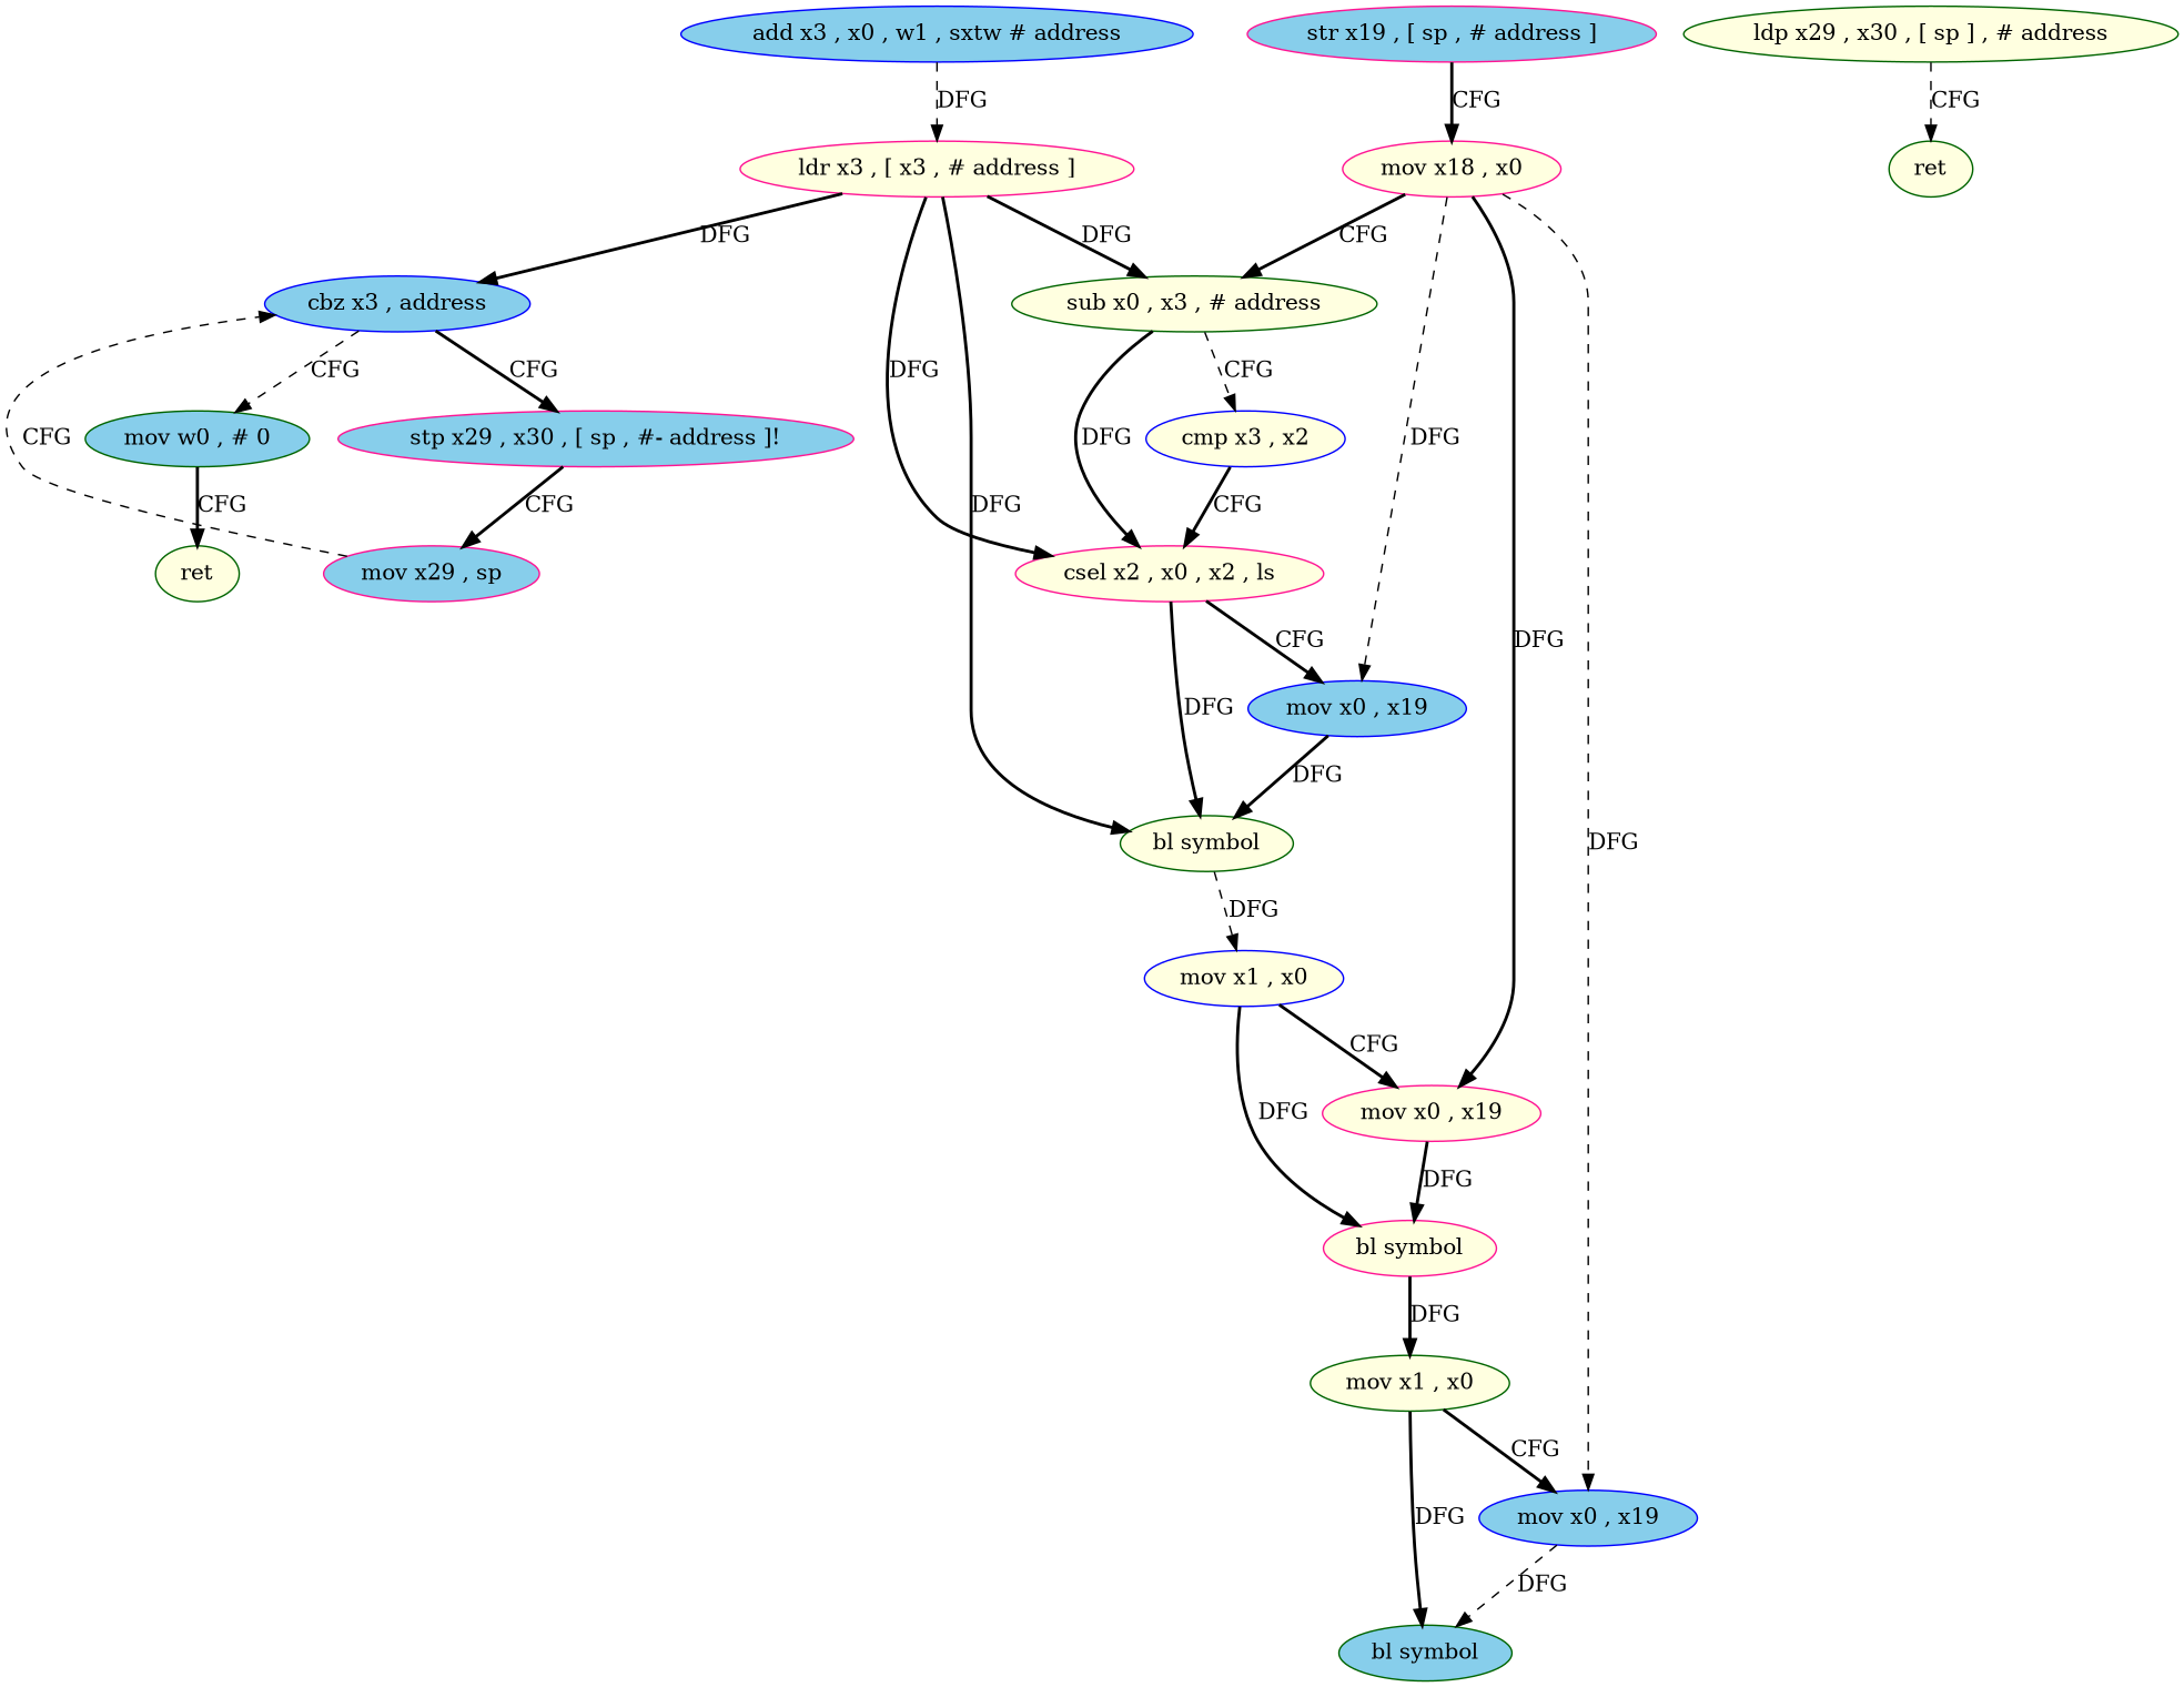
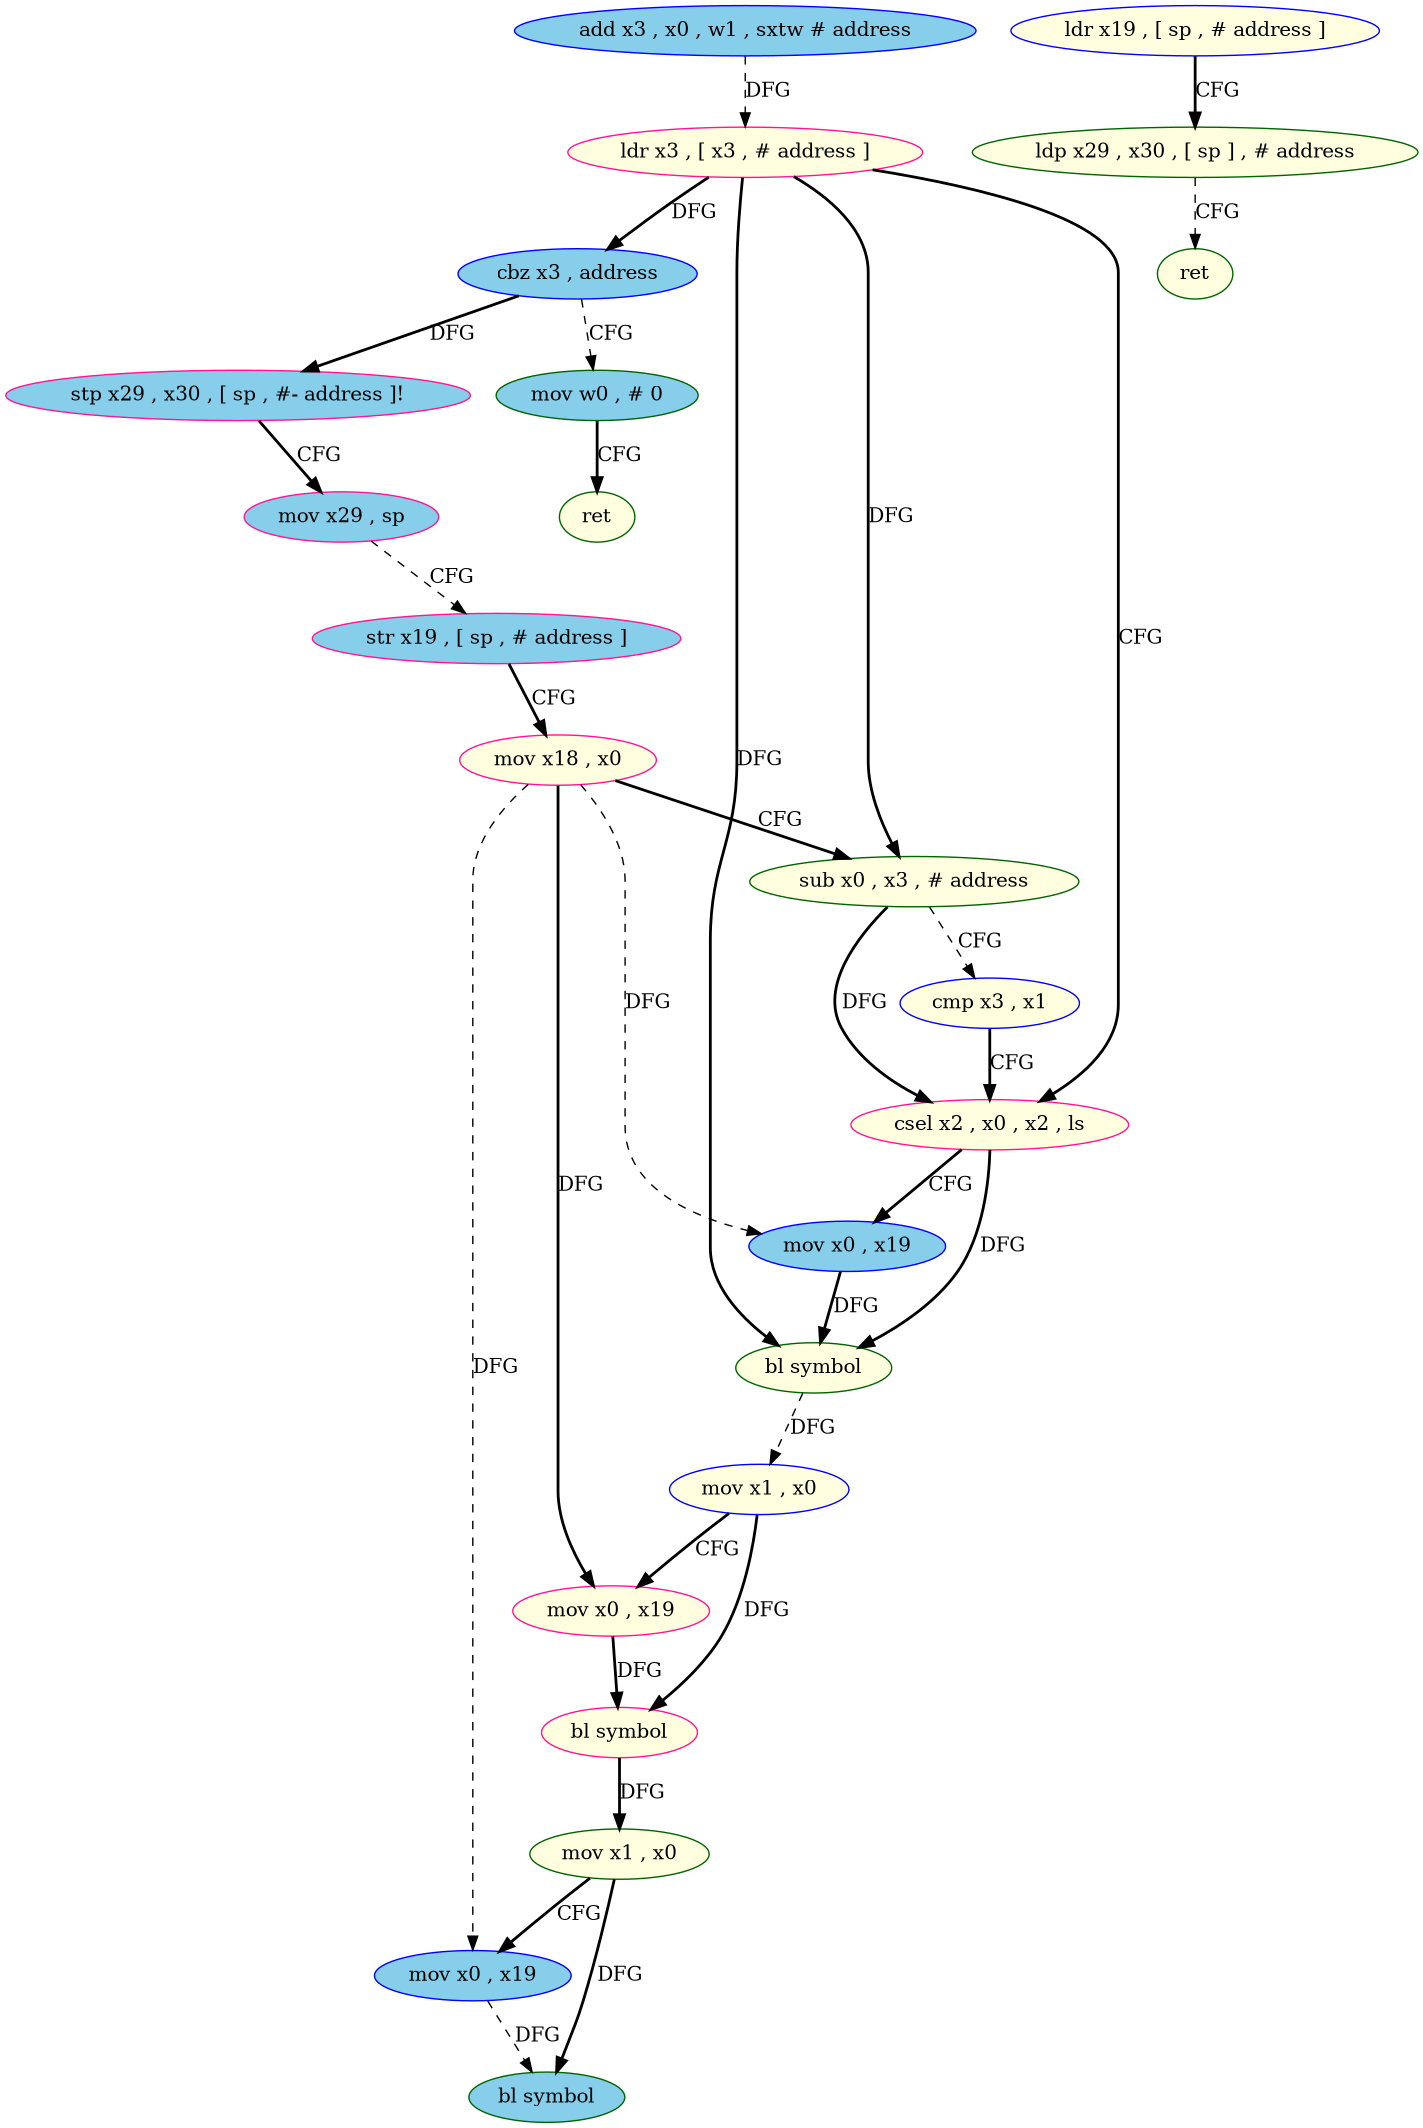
  digraph {
    node [color=deeppink fillcolor=lightyellow style=filled]
    edge [style=bold]
    n1 [color=blue fillcolor=skyblue label="add x3 , x0 , w1 , sxtw # address"]
    n2 [label="ldr x3 , [ x3 , # address ]"]
    n3 [color=blue fillcolor=skyblue label="cbz x3 , address"]
    n4 [color=darkgreen label="sub x0 , x3 , # address"]
    n5 [label="csel x2 , x0 , x2 , ls"]
    n6 [color=darkgreen label="bl symbol"]
    n7 [color=darkgreen fillcolor=skyblue label="mov w0 , # 0"]
    n8 [fillcolor=skyblue label="stp x29 , x30 , [ sp , #- address ]!"]
-   n9 [color=blue label="cmp x3 , x2"]
+   n9 [color=blue label="cmp x3 , x1"]
    n10 [color=blue fillcolor=skyblue label="mov x0 , x19"]
    n11 [color=blue label="mov x1 , x0"]
    n12 [color=darkgreen label=ret]
    n13 [fillcolor=skyblue label="mov x29 , sp"]
    n14 [fillcolor=skyblue label="str x19 , [ sp , # address ]"]
    n15 [label="mov x18 , x0"]
    n16 [label="mov x0 , x19"]
    n17 [color=blue fillcolor=skyblue label="mov x0 , x19"]
    n18 [label="bl symbol"]
    n19 [color=darkgreen fillcolor=skyblue label="bl symbol"]
    n20 [color=darkgreen label="mov x1 , x0"]
+   n21 [color=blue label="ldr x19 , [ sp , # address ]"]
    n22 [color=darkgreen label="ldp x29 , x30 , [ sp ] , # address"]
    n23 [color=darkgreen label=ret]
    n1 -> n2 [label=DFG style=dashed]
    n2 -> n3 [label=DFG]
    n2 -> n4 [label=DFG]
-   n2 -> n5 [label=DFG]
+   n2 -> n5 [label=CFG]
    n2 -> n6 [label=DFG]
    n3 -> n7 [label=CFG style=dashed]
-   n3 -> n8 [label=CFG]
+   n3 -> n8 [label=DFG]
    n4 -> n5 [label=DFG]
    n4 -> n9 [label=CFG style=dashed]
    n5 -> n6 [label=DFG]
    n5 -> n10 [label=CFG]
    n6 -> n11 [label=DFG style=dashed]
    n7 -> n12 [label=CFG]
    n8 -> n13 [label=CFG]
    n9 -> n5 [label=CFG]
    n10 -> n6 [label=DFG]
    n11 -> n16 [label=CFG]
    n11 -> n18 [label=DFG]
-   n13 -> n3 [label=CFG style=dashed]
+   n13 -> n14 [label=CFG style=dashed]
    n14 -> n15 [label=CFG]
    n15 -> n4 [label=CFG]
    n15 -> n10 [label=DFG style=dashed]
    n15 -> n16 [label=DFG]
    n15 -> n17 [label=DFG style=dashed]
    n16 -> n18 [label=DFG]
    n17 -> n19 [label=DFG style=dashed]
    n18 -> n20 [label=DFG]
    n20 -> n17 [label=CFG]
    n20 -> n19 [label=DFG]
+   n21 -> n22 [label=CFG]
    n22 -> n23 [label=CFG style=dashed]
  }
